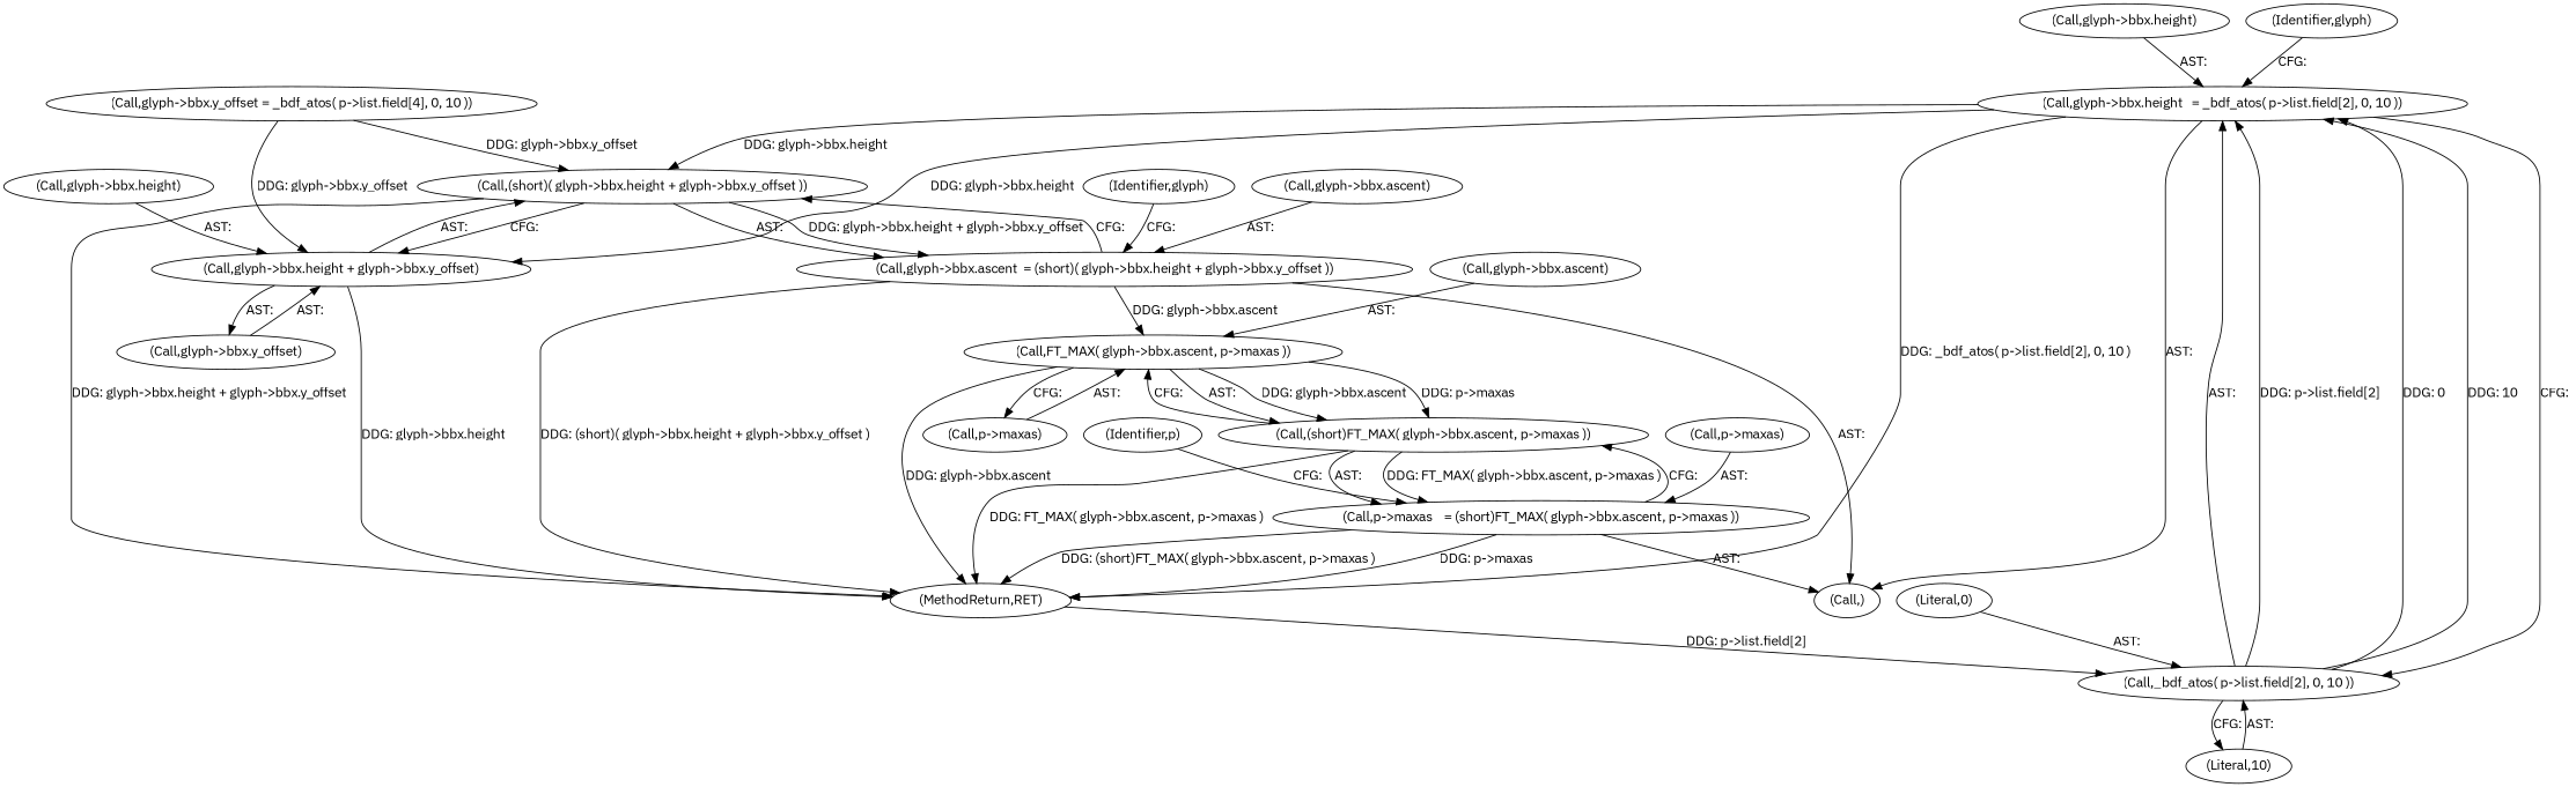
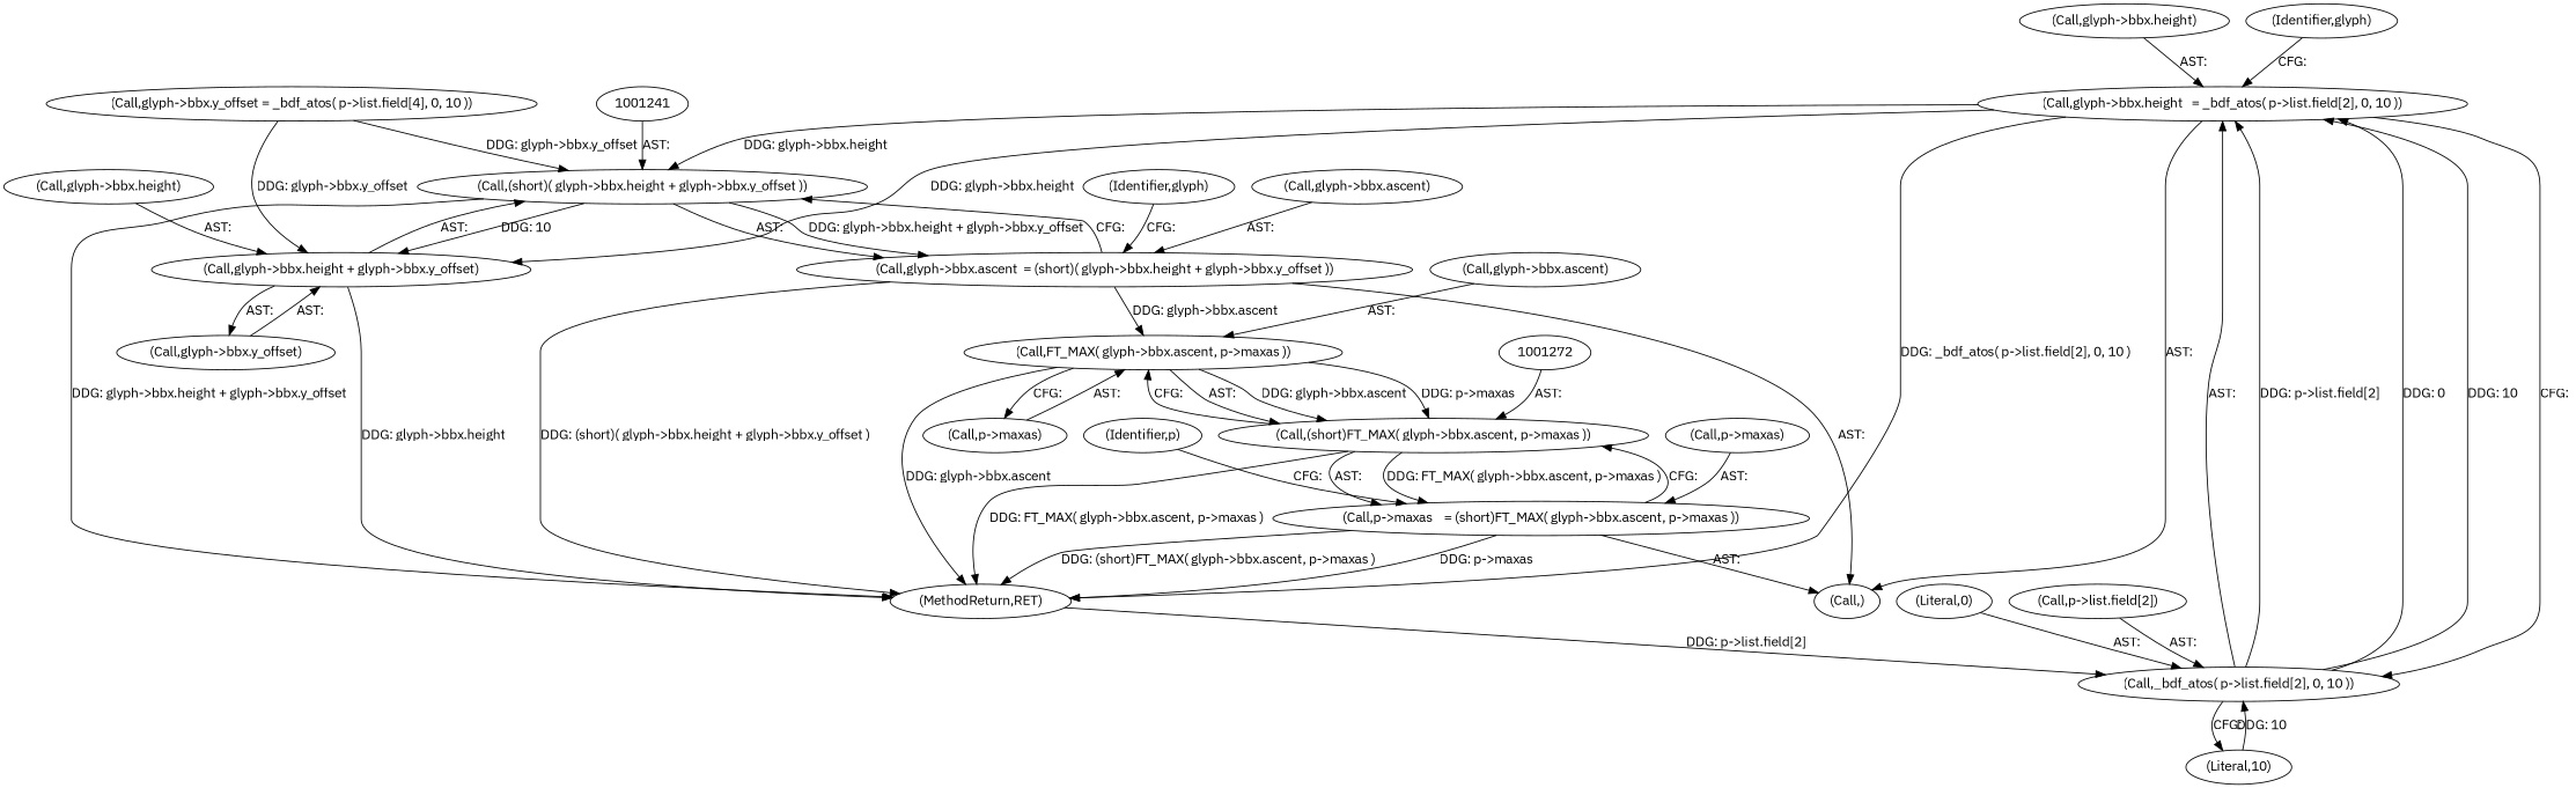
  digraph {
    fontname="IBM Plex Sans"
    node [fontname="IBM Plex Sans"]
    edge [fontname="IBM Plex Sans"]
    n1 [label="(Call,glyph->bbx.height   = _bdf_atos( p->list.field[2], 0, 10 ))"]
    n2 [label="(Call,_bdf_atos( p->list.field[2], 0, 10 ))"]
    n3 [label="(Call,(short)( glyph->bbx.height + glyph->bbx.y_offset ))"]
    n4 [label="(Call,glyph->bbx.height + glyph->bbx.y_offset)"]
    n5 [label="(Call,)"]
    n6 [label="(MethodReturn,RET)"]
    n7 [label="(Literal,10)"]
    n8 [label="(Call,glyph->bbx.ascent  = (short)( glyph->bbx.height + glyph->bbx.y_offset ))"]
    n9 [label="(Call,glyph->bbx.y_offset)"]
    n10 [label="(Call,FT_MAX( glyph->bbx.ascent, p->maxas ))"]
    n11 [label="(Call,(short)FT_MAX( glyph->bbx.ascent, p->maxas ))"]
    n12 [label="(Call,p->maxas)"]
    n13 [label="(Call,p->maxas    = (short)FT_MAX( glyph->bbx.ascent, p->maxas ))"]
    n14 [label="(Call,glyph->bbx.y_offset = _bdf_atos( p->list.field[4], 0, 10 ))"]
    n15 [label="(Identifier,p)"]
    n16 [label="(Literal,0)"]
    n17 [label="(Call,p->maxas)"]
    n18 [label="(Call,glyph->bbx.ascent)"]
    n19 [label="(Call,glyph->bbx.height)"]
    n20 [label="(Identifier,glyph)"]
    n21 [label="(Call,glyph->bbx.height)"]
+   n22 [label="(Call,p->list.field[2])"]
    n23 [label="(Call,glyph->bbx.ascent)"]
    n24 [label="(Identifier,glyph)"]
+   1001241
+   1001272
    n1 -> n2 [label="CFG: "]
    n1 -> n3 [label="DDG: glyph->bbx.height"]
    n1 -> n4 [label="DDG: glyph->bbx.height"]
    n1 -> n5 [label="AST: "]
    n1 -> n6 [label="DDG: _bdf_atos( p->list.field[2], 0, 10 )"]
    n2 -> n1 [label="AST: "]
    n2 -> n1 [label="DDG: p->list.field[2]"]
    n2 -> n1 [label="DDG: 0"]
    n2 -> n1 [label="DDG: 10"]
    n2 -> n7 [label="CFG: "]
-   n3 -> n4 [label="CFG: "]
+   n3 -> n4 [label="DDG: 10"]
    n3 -> n6 [label="DDG: glyph->bbx.height + glyph->bbx.y_offset"]
    n3 -> n8 [label="AST: "]
    n3 -> n8 [label="DDG: glyph->bbx.height + glyph->bbx.y_offset"]
    n4 -> n3 [label="AST: "]
    n4 -> n6 [label="DDG: glyph->bbx.height"]
    n4 -> n9 [label="AST: "]
    n6 -> n2 [label="DDG: p->list.field[2]"]
-   n7 -> n2 [label="AST: "]
+   n7 -> n2 [label="DDG: 10"]
    n8 -> n3 [label="CFG: "]
    n8 -> n5 [label="AST: "]
    n8 -> n6 [label="DDG: (short)( glyph->bbx.height + glyph->bbx.y_offset )"]
    n8 -> n10 [label="DDG: glyph->bbx.ascent"]
    n9 -> n4 [label="AST: "]
    n10 -> n6 [label="DDG: glyph->bbx.ascent"]
    n10 -> n11 [label="AST: "]
    n10 -> n11 [label="DDG: glyph->bbx.ascent"]
    n10 -> n11 [label="DDG: p->maxas"]
    n10 -> n12 [label="CFG: "]
    n11 -> n6 [label="DDG: FT_MAX( glyph->bbx.ascent, p->maxas )"]
    n11 -> n10 [label="CFG: "]
    n11 -> n13 [label="AST: "]
    n11 -> n13 [label="DDG: FT_MAX( glyph->bbx.ascent, p->maxas )"]
    n12 -> n10 [label="AST: "]
    n13 -> n5 [label="AST: "]
    n13 -> n6 [label="DDG: p->maxas"]
    n13 -> n6 [label="DDG: (short)FT_MAX( glyph->bbx.ascent, p->maxas )"]
    n13 -> n11 [label="CFG: "]
    n14 -> n3 [label="DDG: glyph->bbx.y_offset"]
    n14 -> n4 [label="DDG: glyph->bbx.y_offset"]
    n15 -> n13 [label="CFG: "]
    n16 -> n2 [label="AST: "]
    n17 -> n13 [label="AST: "]
    n18 -> n10 [label="AST: "]
    n19 -> n4 [label="AST: "]
    n20 -> n8 [label="CFG: "]
    n21 -> n1 [label="AST: "]
+   n22 -> n2 [label="AST: "]
    n23 -> n8 [label="AST: "]
    n24 -> n1 [label="CFG: "]
+   1001241 -> n3 [label="AST: "]
+   1001272 -> n11 [label="AST: "]
  }
